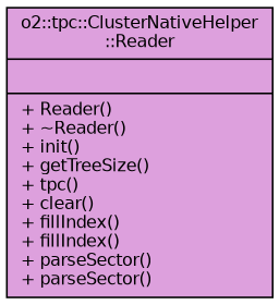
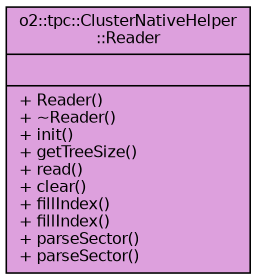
  digraph {
-   n1 [color=black fillcolor=plum fontcolor=black fontname=Helvetica fontsize=10 height=0.2 label="{o2::tpc::ClusterNativeHelper\l::Reader\n||+ Reader()\l+ ~Reader()\l+ init()\l+ getTreeSize()\l+ tpc()\l+ clear()\l+ fillIndex()\l+ fillIndex()\l+ parseSector()\l+ parseSector()\l}" shape=record style=filled width=0.4]
+   n1 [color=black fillcolor=plum fontcolor=black fontname=Helvetica fontsize=10 height=0.2 label="{o2::tpc::ClusterNativeHelper\l::Reader\n||+ Reader()\l+ ~Reader()\l+ init()\l+ getTreeSize()\l+ read()\l+ clear()\l+ fillIndex()\l+ fillIndex()\l+ parseSector()\l+ parseSector()\l}" shape=record style=filled width=0.4]
  }
